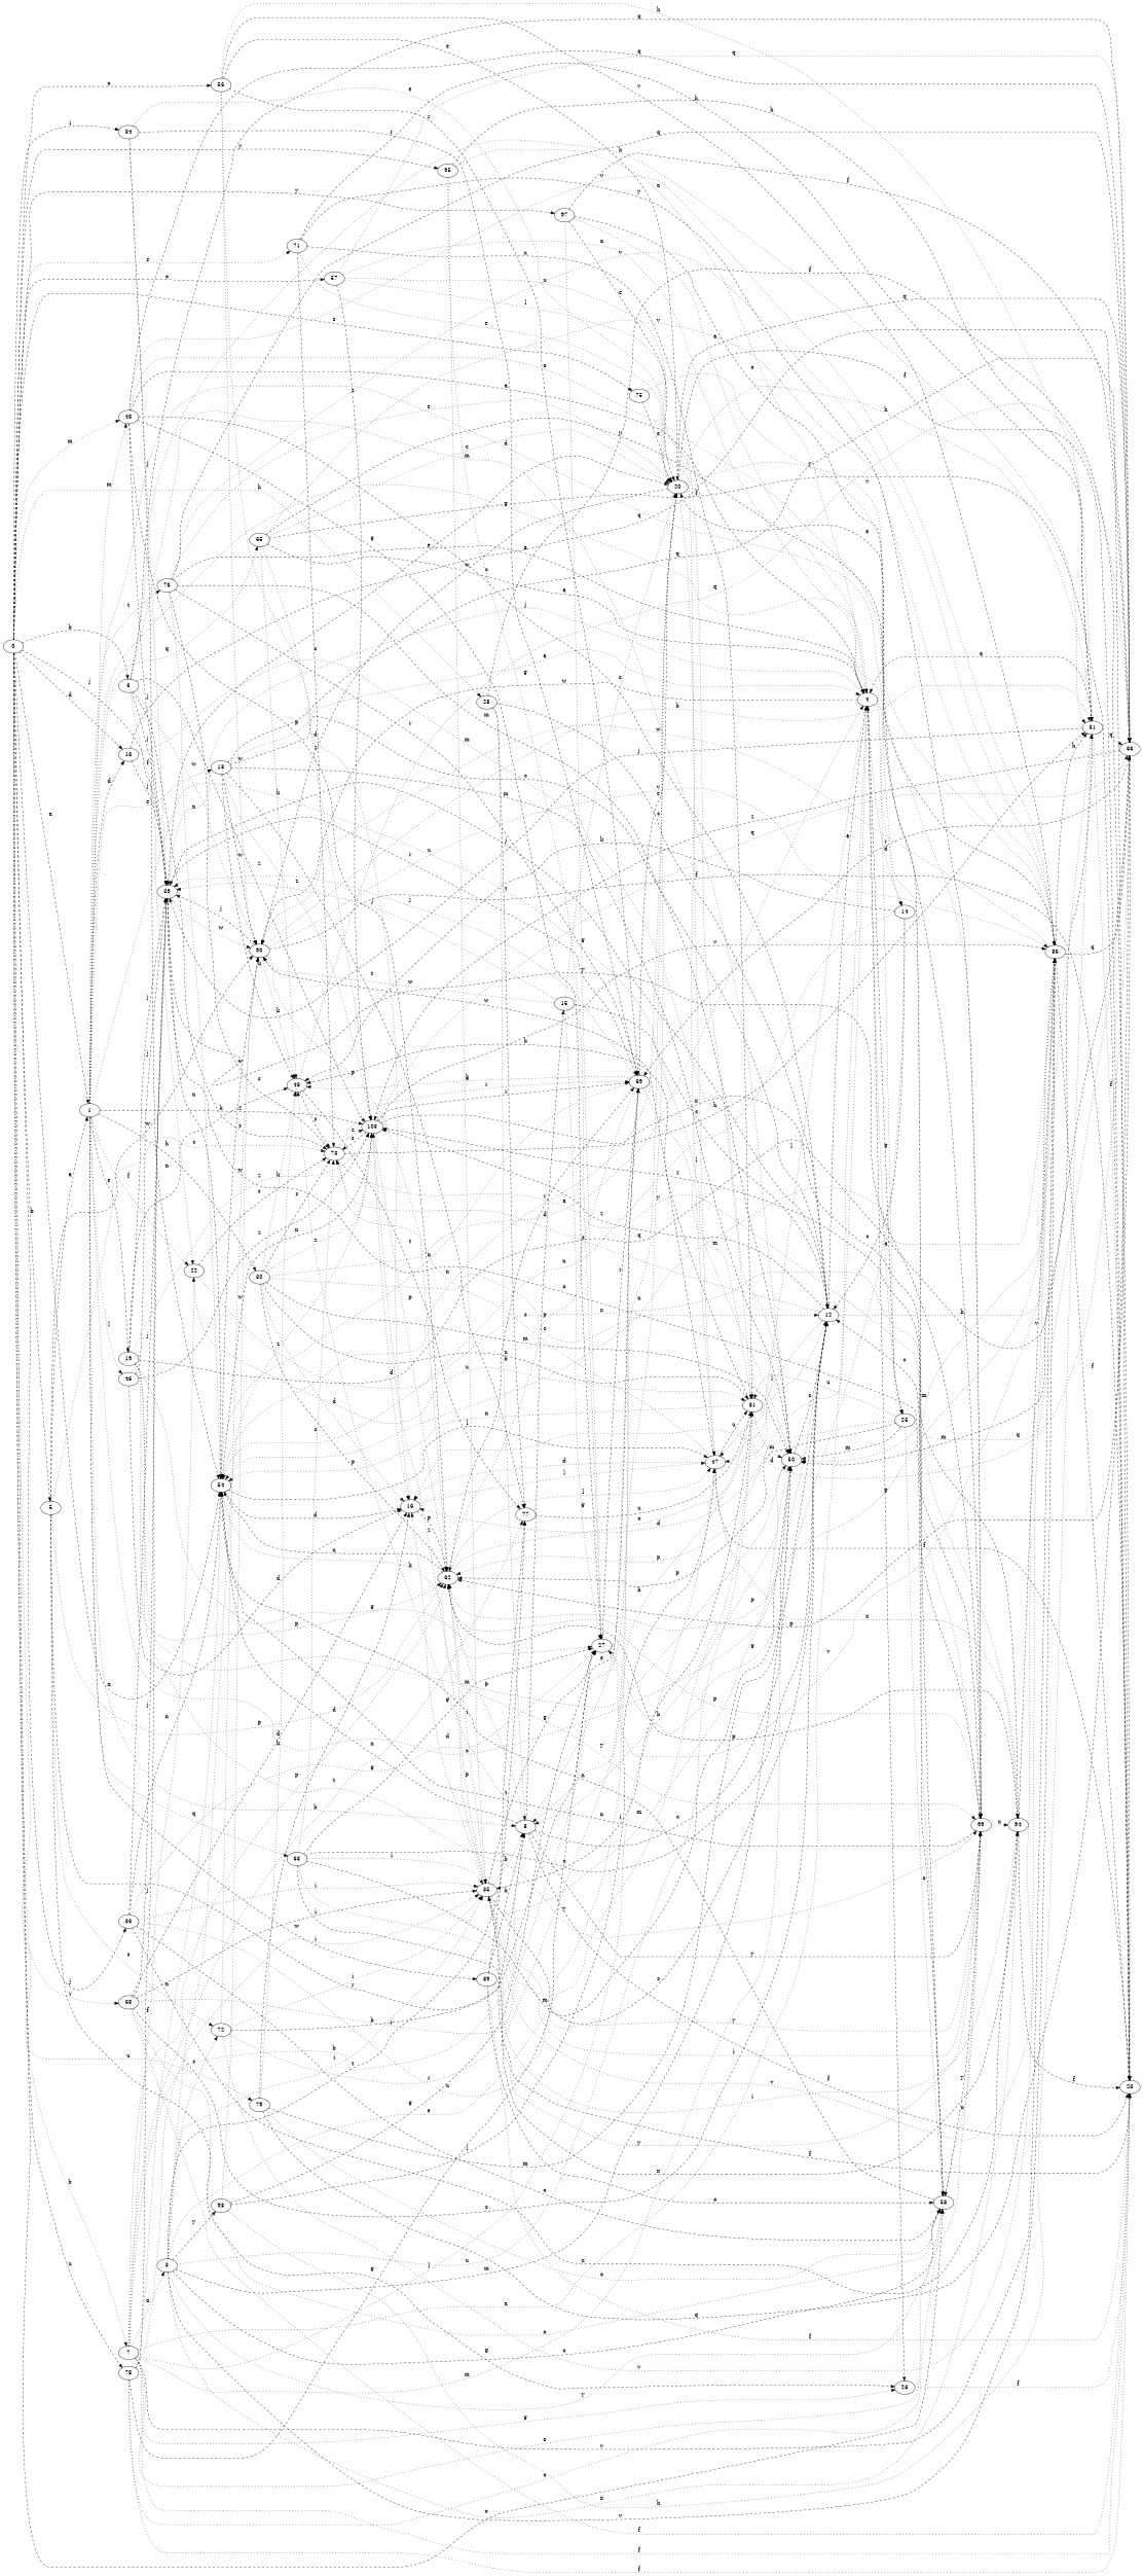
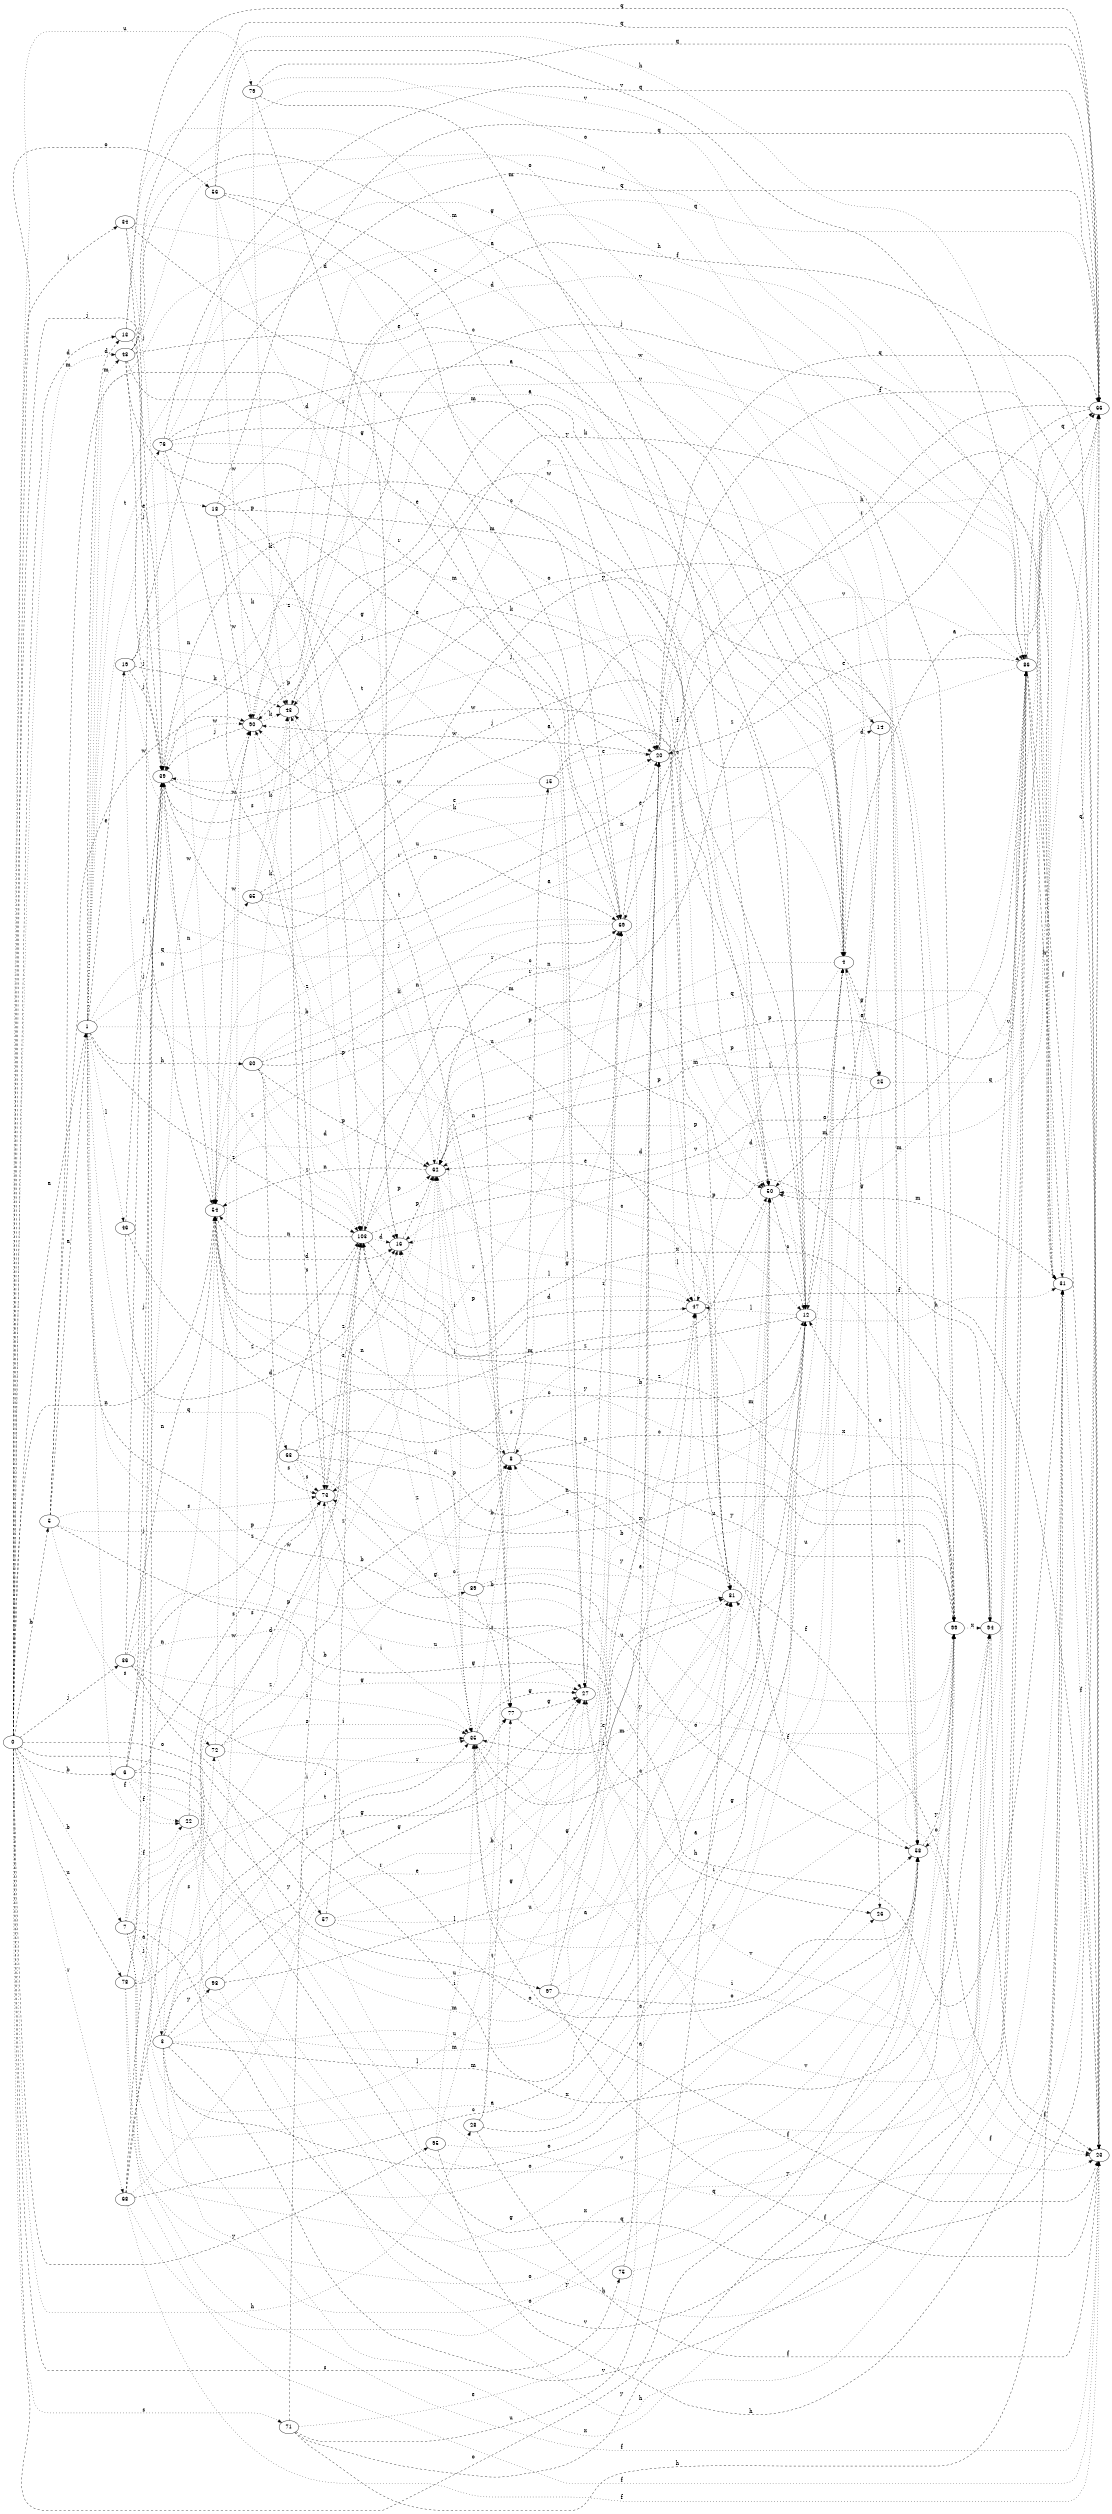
  strict digraph {
    rankdir=LR
    edge [style=dotted]
    0
    1
    5
    6
    7
    13
    28
    34
    36
    39
    48
    54
    56
    57
    58
    68
    n17 [label=75]
    71
    78
    79
    95
    97
    8
    12
    14
    18
    19
    22
    25
    30
    46
    63
    65
    76
    81
    89
    103
    72
    26
    62
    90
    69
    73
    50
    31
    66
    3
    77
    86
    4
    47
    23
    20
    35
    94
    27
    99
    16
    43
    15
    98
    0 -> 1 [label=a style=dashed]
    0 -> 5 [label=b style=dashed]
    0 -> 6 [label=b style=dashed]
    0 -> 7 [label=b]
    0 -> 13 [label=d style=dashed]
    0 -> 28 [label=h]
    0 -> 34 [label=i style=dashed]
    0 -> 36 [label=j style=dashed]
    0 -> 39 [label=j style=dashed]
    0 -> 48 [label=m]
    0 -> 54 [label=n style=dashed]
    0 -> 56 [label=o style=dashed]
    0 -> 57 [label=o style=dashed]
    0 -> 58 [label=o style=dashed]
    0 -> 68 [label=r]
    0 -> n17 [label=s style=dashed]
    0 -> 71 [label=s]
    0 -> 78 [label=u style=dashed]
    0 -> 79 [label=u]
    0 -> 95 [label=y style=dashed]
    0 -> 97 [label=y style=dashed]
    1 -> 13 [label=d style=dashed]
    1 -> 48 [label=m]
    1 -> 8 [label=b]
    1 -> 12 [label=c]
    1 -> 14 [label=d]
    1 -> 18 [label=e]
    1 -> 19 [label=e style=dashed]
    1 -> 22 [label=f]
    1 -> 25 [label=g]
    1 -> 30 [label=h style=dashed]
    1 -> 46 [label=l]
    1 -> 63 [label=q]
    1 -> 65 [label=q]
    1 -> 76 [label=t]
    1 -> 81 [label=u]
    1 -> 89 [label=w style=dashed]
    1 -> 103 [label=z style=dashed]
    5 -> 1 [label=a style=dashed]
    5 -> 72 [label=s]
    5 -> 26 [label=g style=dashed]
    5 -> 62 [label=p]
    5 -> 90 [label=w style=dashed]
    5 -> 69 [label=r style=dashed]
    5 -> 73 [label=s]
    6 -> 39 [label=j style=dashed]
    6 -> 22 [label=f]
    6 -> 103 [label=z style=dashed]
    6 -> 90 [label=w]
    6 -> 73 [label=s style=dashed]
    6 -> 50 [label=m]
    6 -> 31 [label=h]
    6 -> 66 [label=q style=dashed]
    7 -> 58 [label=o]
    7 -> 8 [label=b]
    7 -> 22 [label=f]
    7 -> 26 [label=g]
    7 -> 62 [label=p]
    7 -> 50 [label=m]
    7 -> 3 [label=a]
    7 -> 77 [label=t]
    7 -> 86 [label=v style=dashed]
    7 -> 4 [label=a]
    7 -> 47 [label=l]
    7 -> 23 [label=f]
    13 -> 39 [label=j style=dashed]
    13 -> 50 [label=m]
    13 -> 66 [label=q style=dashed]
    28 -> 8 [label=b]
    28 -> 12 [label=c style=dashed]
    28 -> 77 [label=t style=dashed]
    28 -> 23 [label=f style=dashed]
    34 -> 39 [label=j]
    34 -> 54 [label=n style=dashed]
    34 -> 69 [label=r style=dashed]
    34 -> 20 [label=e]
    36 -> 39 [label=j style=dashed]
    36 -> 54 [label=n style=dashed]
    36 -> 58 [label=o style=dashed]
    36 -> 81 [label=u]
    36 -> 35 [label=i]
    36 -> 94 [label=x style=dashed]
    36 -> 27 [label=g]
    39 -> 54 [label=n style=dashed]
    39 -> 58 [label=o style=dashed]
    39 -> 90 [label=w]
    39 -> 69 [label=r style=dashed]
    39 -> 20 [label=e style=dashed]
    39 -> 99 [label=y style=dashed]
    48 -> 39 [label=j style=dashed]
    48 -> 58 [label=o]
    48 -> 12 [label=c style=dashed]
-   48 -> 62 [label=p style=dashed]
+   48 -> 103 [label=p style=dashed]
    48 -> 66 [label=q style=dashed]
    48 -> 86 [label=v]
    48 -> 4 [label=a style=dashed]
    48 -> 27 [label=g style=dashed]
    54 -> 90 [label=w style=dashed]
    54 -> 47 [label=l style=dashed]
    54 -> 99 [label=y]
    54 -> 16 [label=d style=dashed]
    56 -> 90 [label=w]
    56 -> 69 [label=r style=dashed]
    56 -> 31 [label=h]
    56 -> 86 [label=v style=dashed]
    56 -> 20 [label=e style=dashed]
    56 -> 16 [label=d]
    57 -> 81 [label=u]
    57 -> 103 [label=z style=dashed]
    57 -> 66 [label=q]
    57 -> 4 [label=a]
    57 -> 47 [label=l]
    58 -> 54 [label=n style=dashed]
    58 -> 99 [label=y style=dashed]
    68 -> 39 [label=j style=dashed]
    68 -> 58 [label=o]
    68 -> 12 [label=c style=dashed]
    68 -> 69 [label=r]
    68 -> 23 [label=f]
    68 -> 35 [label=i style=dashed]
    68 -> 16 [label=d style=dashed]
    n17 -> 20 [label=e style=dashed]
    n17 -> 99 [label=y]
    71 -> 81 [label=u style=dashed]
    71 -> 73 [label=s style=dashed]
    71 -> 31 [label=h style=dashed]
    71 -> 20 [label=e]
    71 -> 99 [label=y style=dashed]
    78 -> 39 [label=j style=dashed]
    78 -> 54 [label=n]
    78 -> 58 [label=o]
    78 -> 23 [label=f]
    78 -> 35 [label=i]
    78 -> 27 [label=g style=dashed]
    79 -> 58 [label=o]
    79 -> 50 [label=m style=dashed]
    79 -> 66 [label=q style=dashed]
    79 -> 16 [label=d style=dashed]
    79 -> 43 [label=k]
    95 -> 31 [label=h style=dashed]
    95 -> 4 [label=a]
    95 -> 35 [label=i]
    95 -> 27 [label=g]
    97 -> 58 [label=o style=dashed]
    97 -> 4 [label=a]
    97 -> 23 [label=f style=dashed]
    97 -> 20 [label=e style=dashed]
    97 -> 27 [label=g]
    8 -> 54 [label=n style=dashed]
    8 -> 12 [label=c style=dashed]
    8 -> 62 [label=p]
    8 -> 23 [label=f style=dashed]
    8 -> 20 [label=e]
    8 -> 99 [label=y style=dashed]
    8 -> 43 [label=k]
    8 -> 15 [label=d style=dashed]
    12 -> 39 [label=j style=dashed]
    12 -> 103 [label=z style=dashed]
    12 -> 73 [label=s]
    12 -> 31 [label=h]
    12 -> 4 [label=a style=dashed]
    12 -> 47 [label=l]
    14 -> 54 [label=n]
    14 -> 12 [label=c style=dashed]
    14 -> 27 [label=g]
    14 -> 43 [label=k style=dashed]
    18 -> 12 [label=c style=dashed]
    18 -> 103 [label=z]
    18 -> 90 [label=w style=dashed]
    18 -> 50 [label=m style=dashed]
    18 -> 66 [label=q style=dashed]
    18 -> 77 [label=t style=dashed]
    18 -> 4 [label=a]
    18 -> 43 [label=k style=dashed]
    19 -> 39 [label=j style=dashed]
    19 -> 103 [label=z]
    19 -> 62 [label=p]
    19 -> 50 [label=m]
    19 -> 66 [label=q style=dashed]
    19 -> 27 [label=g]
    19 -> 99 [label=y]
    19 -> 43 [label=k style=dashed]
    22 -> 81 [label=u]
    22 -> 73 [label=s style=dashed]
    22 -> 94 [label=x]
    25 -> 58 [label=o]
    25 -> 81 [label=u]
    25 -> 62 [label=p style=dashed]
    25 -> 50 [label=m style=dashed]
    25 -> 66 [label=q]
    25 -> 4 [label=a]
    25 -> 16 [label=d]
    30 -> 12 [label=c]
    30 -> 81 [label=u style=dashed]
    30 -> 103 [label=z]
    30 -> 62 [label=p style=dashed]
    30 -> 73 [label=s style=dashed]
    30 -> 50 [label=m style=dashed]
    30 -> 4 [label=a]
    30 -> 16 [label=d]
    30 -> 43 [label=k]
    46 -> 39 [label=j style=dashed]
    46 -> 103 [label=z style=dashed]
    46 -> 16 [label=d style=dashed]
    63 -> 12 [label=c style=dashed]
    63 -> 73 [label=s]
    63 -> 50 [label=m style=dashed]
    63 -> 35 [label=i]
    63 -> 94 [label=x style=dashed]
    63 -> 27 [label=g style=dashed]
    63 -> 99 [label=y]
    65 -> 103 [label=z]
    65 -> 86 [label=v]
    65 -> 4 [label=a style=dashed]
    65 -> 23 [label=f style=dashed]
    65 -> 20 [label=e]
    65 -> 99 [label=y style=dashed]
    65 -> 43 [label=k]
    76 -> 54 [label=n]
    76 -> 69 [label=r style=dashed]
    76 -> 73 [label=s style=dashed]
    76 -> 50 [label=m style=dashed]
    76 -> 66 [label=q style=dashed]
    76 -> 86 [label=v]
    76 -> 4 [label=a style=dashed]
    76 -> 20 [label=e]
    81 -> 54 [label=n]
    81 -> 8 [label=b]
    81 -> 50 [label=m]
    81 -> 35 [label=i style=dashed]
    81 -> 43 [label=k style=dashed]
    89 -> 58 [label=o style=dashed]
    89 -> 8 [label=b style=dashed]
    89 -> 77 [label=t style=dashed]
    89 -> 23 [label=f]
    103 -> 54 [label=n style=dashed]
    103 -> 62 [label=p]
    103 -> 69 [label=r style=dashed]
    103 -> 73 [label=s style=dashed]
    103 -> 66 [label=q]
    103 -> 86 [label=v style=dashed]
    103 -> 94 [label=x style=dashed]
    103 -> 16 [label=d]
    72 -> 8 [label=b style=dashed]
    72 -> 90 [label=w]
    72 -> 69 [label=r]
    72 -> 86 [label=v]
    72 -> 35 [label=i]
    26 -> 23 [label=f]
    62 -> 54 [label=n style=dashed]
    62 -> 12 [label=c]
    62 -> 69 [label=r style=dashed]
    62 -> 47 [label=l]
    62 -> 35 [label=i]
    90 -> 39 [label=j style=dashed]
    90 -> 62 [label=p]
    90 -> 31 [label=h]
    90 -> 86 [label=v]
    90 -> 23 [label=f style=dashed]
    90 -> 43 [label=k]
    69 -> 39 [label=j]
    69 -> 54 [label=n]
    69 -> 62 [label=p]
    69 -> 50 [label=m]
    69 -> 20 [label=e style=dashed]
    69 -> 43 [label=k]
    73 -> 103 [label=z]
    73 -> 69 [label=r]
    73 -> 31 [label=h style=dashed]
    73 -> 99 [label=y]
    50 -> 8 [label=b]
    50 -> 12 [label=c style=dashed]
    31 -> 39 [label=j style=dashed]
    31 -> 50 [label=m style=dashed]
    31 -> 66 [label=q]
    31 -> 4 [label=a style=dashed]
    31 -> 23 [label=f]
    66 -> 103 [label=z style=dashed]
    66 -> 62 [label=p style=dashed]
    66 -> 69 [label=r style=dashed]
    66 -> 16 [label=d]
    3 -> 58 [label=o style=dashed]
    3 -> 81 [label=u]
    3 -> 103 [label=z]
    3 -> 72 [label=s]
    3 -> 50 [label=m style=dashed]
    3 -> 77 [label=t style=dashed]
    3 -> 86 [label=v style=dashed]
    3 -> 20 [label=e]
    3 -> 35 [label=i]
    3 -> 94 [label=x]
    3 -> 99 [label=y]
    3 -> 98 [label=y style=dashed]
    77 -> 81 [label=u style=dashed]
+   77 -> 27 [label=g style=dashed]
    86 -> 54 [label=n]
    86 -> 62 [label=p]
    86 -> 90 [label=w]
    86 -> 50 [label=m]
    86 -> 31 [label=h style=dashed]
    86 -> 66 [label=q style=dashed]
    86 -> 23 [label=f style=dashed]
    86 -> 20 [label=e style=dashed]
    4 -> 39 [label=j]
    4 -> 14 [label=d]
    4 -> 25 [label=g style=dashed]
    4 -> 26 [label=g style=dashed]
    4 -> 62 [label=p]
    4 -> 90 [label=w style=dashed]
    4 -> 47 [label=l]
    47 -> 81 [label=u style=dashed]
    47 -> 90 [label=w style=dashed]
    47 -> 73 [label=s]
    47 -> 23 [label=f style=dashed]
    47 -> 94 [label=x]
    47 -> 16 [label=d]
    20 -> 54 [label=n]
    20 -> 90 [label=w style=dashed]
    20 -> 31 [label=h]
    20 -> 66 [label=q style=dashed]
    20 -> 86 [label=v]
    20 -> 47 [label=l]
    20 -> 23 [label=f style=dashed]
    35 -> 8 [label=b]
    35 -> 12 [label=c style=dashed]
    35 -> 103 [label=z]
    35 -> 62 [label=p]
    35 -> 50 [label=m]
    35 -> 86 [label=v]
    35 -> 23 [label=f style=dashed]
    35 -> 27 [label=g style=dashed]
    35 -> 99 [label=y]
    35 -> 16 [label=d]
    94 -> 62 [label=p style=dashed]
    94 -> 86 [label=v style=dashed]
    94 -> 23 [label=f style=dashed]
    94 -> 35 [label=i]
    27 -> 69 [label=r style=dashed]
    27 -> 86 [label=v]
    99 -> 54 [label=n style=dashed]
    99 -> 58 [label=o]
    99 -> 12 [label=c style=dashed]
    99 -> 103 [label=z style=dashed]
    99 -> 62 [label=p]
    99 -> 35 [label=i]
    99 -> 94 [label=x]
    16 -> 62 [label=p style=dashed]
    16 -> 47 [label=l]
    43 -> 73 [label=s style=dashed]
    43 -> 66 [label=q]
    43 -> 77 [label=t style=dashed]
    15 -> 39 [label=j]
    15 -> 12 [label=c style=dashed]
    15 -> 90 [label=w]
    15 -> 20 [label=e]
    15 -> 27 [label=g]
    98 -> 90 [label=w]
    98 -> 31 [label=h]
    98 -> 47 [label=l style=dashed]
    98 -> 27 [label=g style=dashed]
  }
